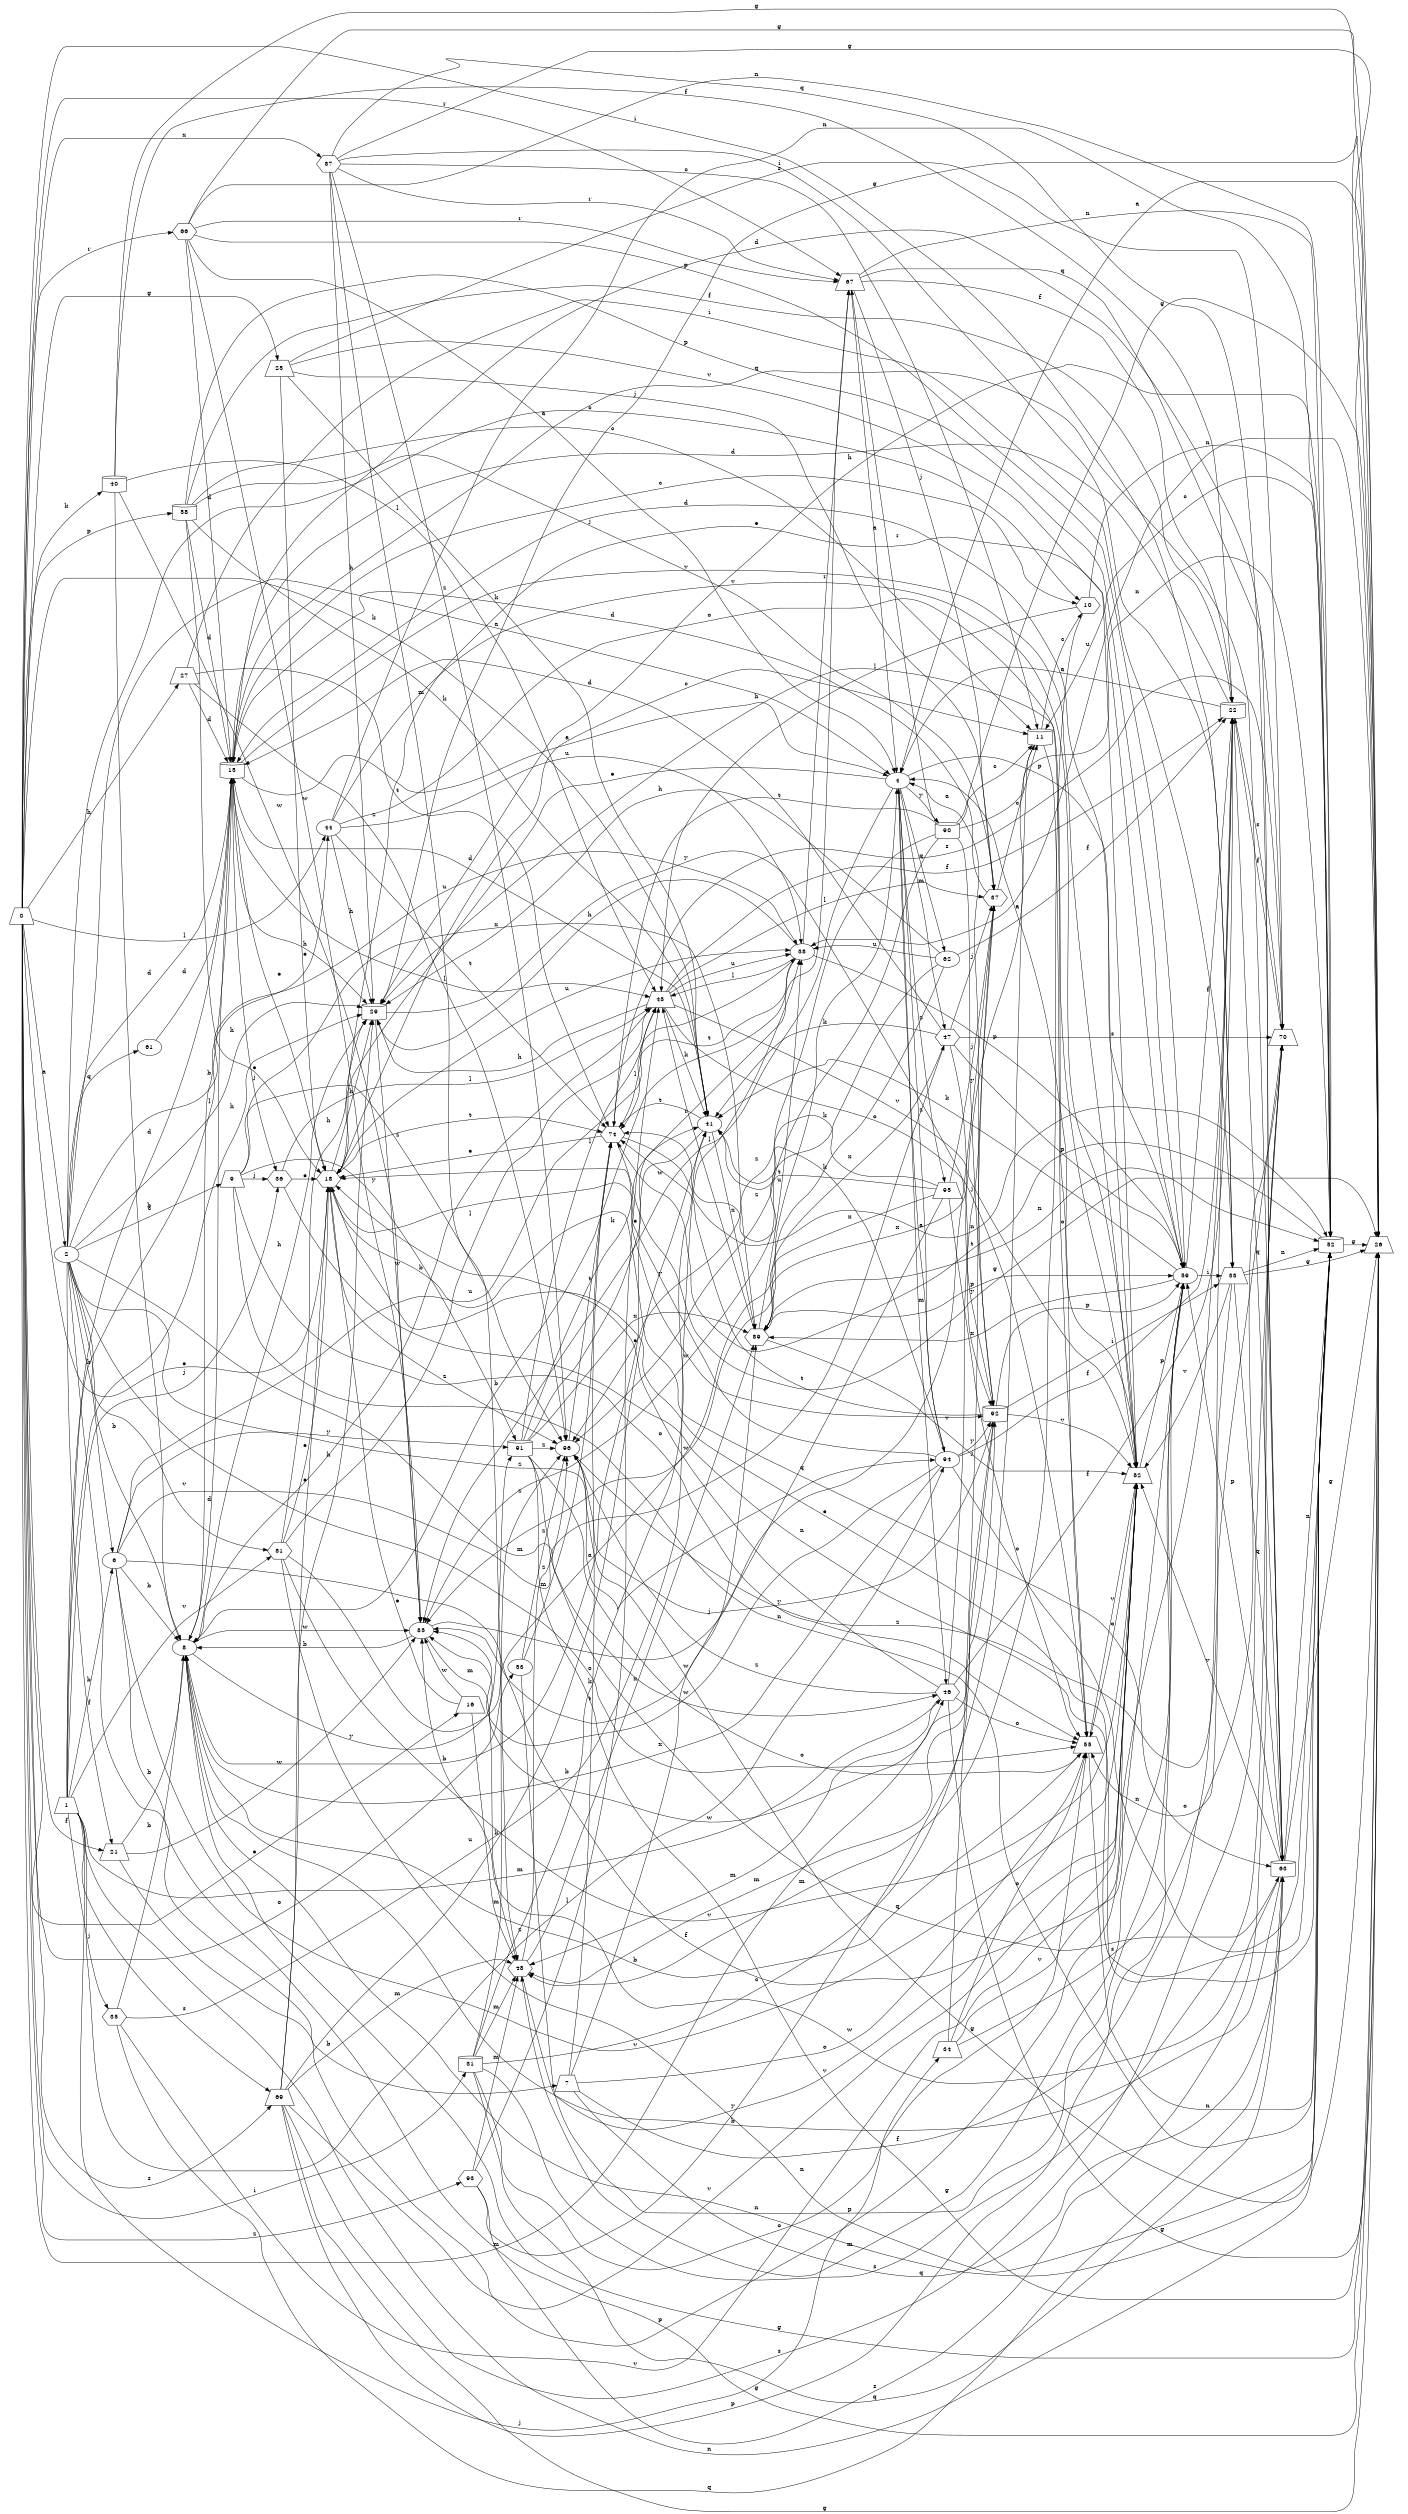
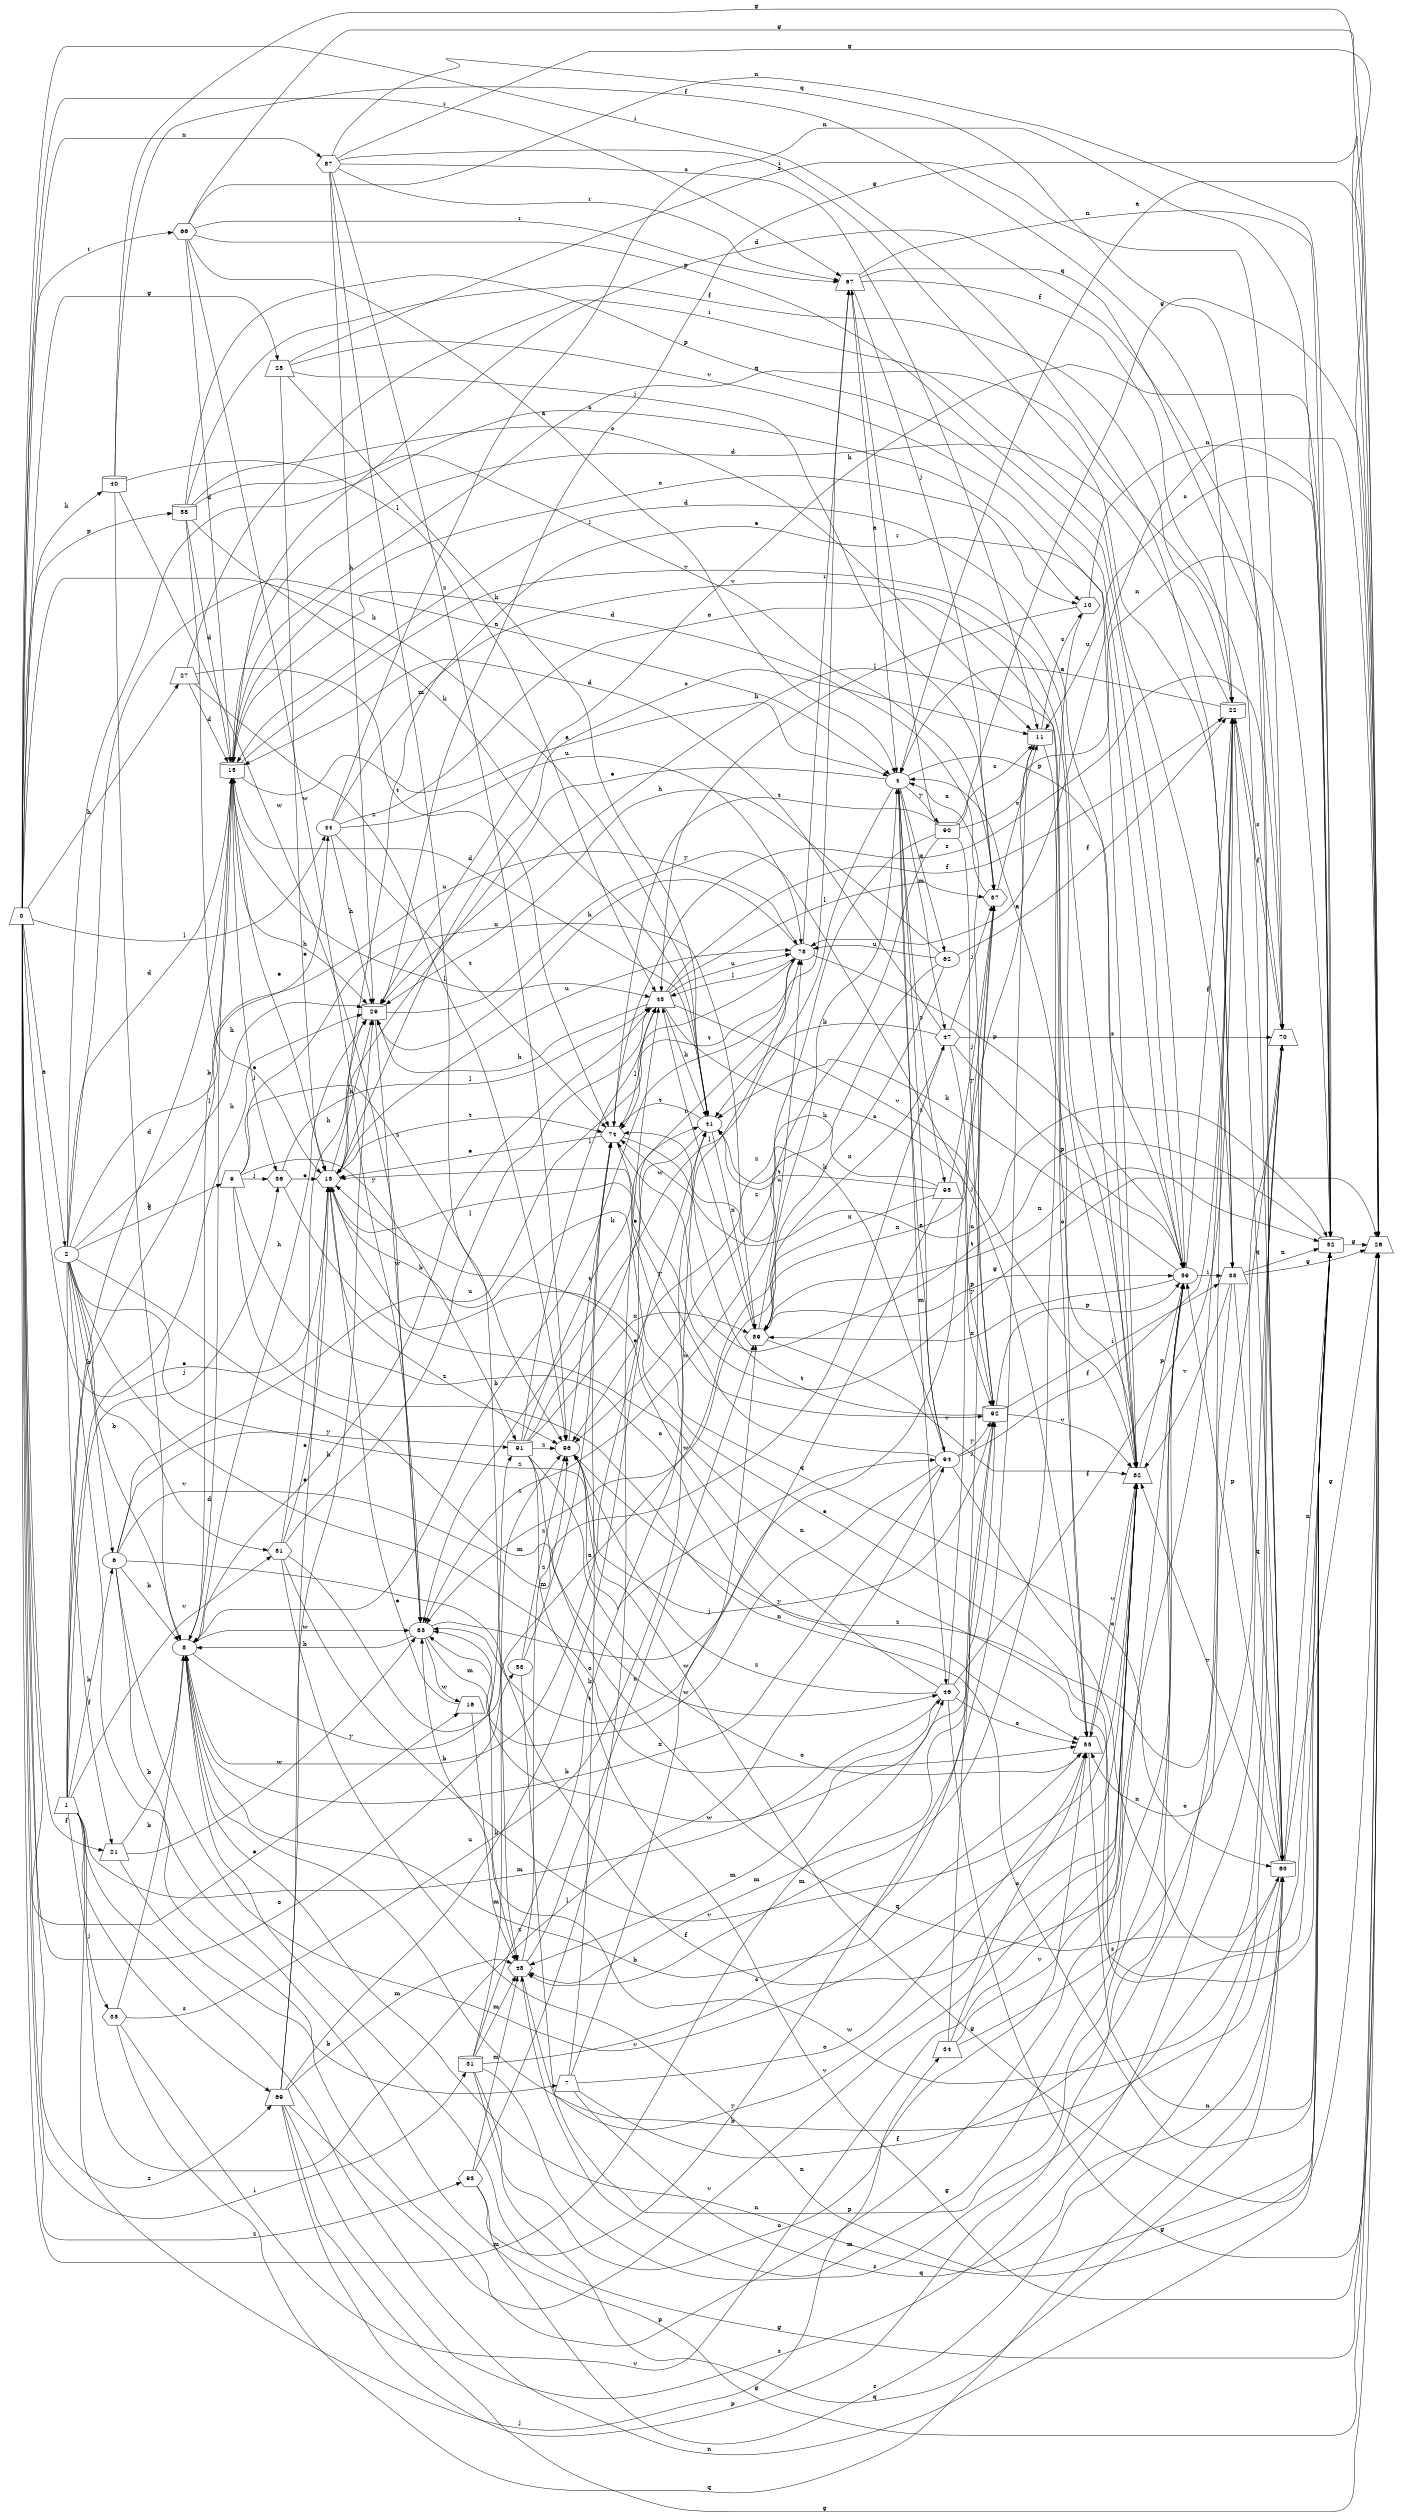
  strict digraph {
    rankdir=LR
    node [shape=trapezium]
    2 [shape=ellipse]
    0
    16
    18 [shape=hexagon]
    21
    25
    27
    31 [shape=cylinder]
    33
    40 [shape=cylinder]
    41 [shape=ellipse]
    44 [shape=ellipse]
    46 [shape=hexagon]
    53 [shape=ellipse]
    58 [shape=cylinder]
    66 [shape=hexagon]
    67
    69
    87 [shape=hexagon]
    93 [shape=hexagon]
    6 [shape=ellipse]
    15 [shape=cylinder]
    29 [shape=cylinder]
    81 [shape=hexagon]
    94 [shape=ellipse]
    4 [shape=ellipse]
    7
    8 [shape=ellipse]
    9
    10 [shape=hexagon]
    55
-   61 [shape=ellipse]
-   78 [shape=ellipse label=38]
+   78 [shape=ellipse]
    85 [shape=ellipse]
    48 [shape=hexagon]
    63 [shape=cylinder]
    74 [shape=hexagon]
    96 [shape=ellipse]
    11 [shape=cylinder]
    92 [shape=cylinder]
    59 [shape=ellipse]
    82
    70
    37 [shape=hexagon]
    52 [shape=cylinder]
    26
    22 [shape=cylinder]
    45
    89 [shape=hexagon]
    1
    34
    35 [shape=hexagon]
    36 [shape=hexagon]
    47 [shape=hexagon]
    91 [shape=cylinder]
    62 [shape=ellipse]
    90 [shape=cylinder]
    95
    2 -> 21 [label=f]
    2 -> 46 [label=m]
    2 -> 6 [label=b]
    2 -> 15 [label=d]
    2 -> 29 [label=h]
    2 -> 81 [label=v]
    2 -> 94 [label=z]
    2 -> 4 [label=a]
    2 -> 7 [label=b]
    2 -> 8 [label=b]
    2 -> 9 [label=c]
    2 -> 10 [label=c]
    2 -> 55 [label=o]
-   2 -> 61 [label=q]
    2 -> 78 [label=u]
    0 -> 2 [label=a]
    0 -> 16 [label=e]
    0 -> 18 [label=e]
    0 -> 21 [label=f]
    0 -> 25 [label=g]
    0 -> 27 [label=h]
    0 -> 31 [label=i]
    0 -> 33 [label=i]
    0 -> 40 [label=k]
    0 -> 41 [label=k]
    0 -> 44 [label=l]
    0 -> 46 [label=m]
    0 -> 53 [label=o]
    0 -> 58 [label=p]
    0 -> 66 [label=r]
    0 -> 67 [label=r]
    0 -> 69 [label=s]
    0 -> 87 [label=x]
    0 -> 93 [label=z]
    16 -> 18 [label=e]
-   16 -> 85 [label=w]
+   85 -> 16 [label=w]
    16 -> 48 [label=m]
    18 -> 29 [label=h]
    18 -> 78 [label=u]
    18 -> 63 [label=q]
    18 -> 74 [label=t]
    18 -> 96 [label=z]
    18 -> 11 [label=c]
    18 -> 92 [label=y]
    21 -> 8 [label=b]
    21 -> 85 [label=w]
    21 -> 59 [label=p]
    25 -> 18 [label=e]
    25 -> 41 [label=k]
    25 -> 82 [label=v]
    25 -> 70 [label=s]
    25 -> 37 [label=j]
    27 -> 33 [label=i]
    27 -> 15 [label=d]
    27 -> 74 [label=t]
    27 -> 96 [label=z]
    31 -> 41 [label=k]
    31 -> 55 [label=o]
    31 -> 48 [label=m]
    31 -> 63 [label=q]
    31 -> 96 [label=z]
    31 -> 11 [label=c]
    31 -> 70 [label=s]
    33 -> 63 [label=q]
    33 -> 96 [label=z]
    33 -> 82 [label=v]
    33 -> 52 [label=n]
    33 -> 26 [label=g]
    40 -> 8 [label=b]
    40 -> 85 [label=w]
    40 -> 26 [label=g]
    40 -> 22 [label=f]
    40 -> 45 [label=l]
    41 -> 15 [label=d]
    41 -> 8 [label=b]
    41 -> 74 [label=t]
    41 -> 89 [label=x]
    44 -> 29 [label=h]
    44 -> 55 [label=o]
    44 -> 78 [label=u]
    44 -> 74 [label=t]
    44 -> 82 [label=v]
    44 -> 52 [label=n]
    46 -> 18 [label=e]
    46 -> 55 [label=o]
    46 -> 48 [label=m]
    46 -> 96 [label=z]
    46 -> 37 [label=j]
    46 -> 26 [label=g]
    46 -> 22 [label=f]
    53 -> 74 [label=t]
    53 -> 96 [label=z]
    53 -> 59 [label=p]
    58 -> 18 [label=e]
    58 -> 41 [label=k]
    58 -> 15 [label=d]
    58 -> 11 [label=c]
    58 -> 59 [label=p]
    58 -> 37 [label=j]
    58 -> 22 [label=f]
    66 -> 67 [label=r]
    66 -> 15 [label=d]
    66 -> 4 [label=a]
    66 -> 85 [label=w]
    66 -> 59 [label=p]
    66 -> 52 [label=n]
    66 -> 26 [label=g]
    67 -> 4 [label=a]
    67 -> 63 [label=q]
    67 -> 37 [label=j]
    67 -> 52 [label=n]
    67 -> 22 [label=f]
    69 -> 18 [label=e]
    69 -> 41 [label=k]
    69 -> 29 [label=h]
    69 -> 48 [label=m]
    69 -> 59 [label=p]
    69 -> 82 [label=v]
    69 -> 70 [label=s]
    69 -> 26 [label=g]
    87 -> 33 [label=i]
    87 -> 67 [label=r]
    87 -> 29 [label=h]
    87 -> 48 [label=m]
    87 -> 63 [label=q]
    87 -> 96 [label=z]
    87 -> 11 [label=c]
    87 -> 26 [label=g]
    93 -> 48 [label=m]
    93 -> 92 [label=y]
    93 -> 70 [label=s]
    93 -> 45 [label=l]
    6 -> 8 [label=b]
    6 -> 78 [label=u]
    6 -> 82 [label=v]
    6 -> 26 [label=g]
    6 -> 22 [label=f]
    6 -> 47 [label=m]
    6 -> 91 [label=y]
    15 -> 18 [label=e]
    15 -> 29 [label=h]
    15 -> 4 [label=a]
    15 -> 8 [label=b]
    15 -> 10 [label=c]
    15 -> 63 [label=q]
    15 -> 82 [label=v]
    15 -> 45 [label=l]
    15 -> 36 [label=j]
    29 -> 85 [label=w]
    29 -> 92 [label=y]
    29 -> 26 [label=g]
    81 -> 18 [label=e]
    81 -> 29 [label=h]
    81 -> 4 [label=a]
    81 -> 82 [label=v]
    81 -> 52 [label=n]
    81 -> 45 [label=l]
    94 -> 18 [label=e]
    94 -> 41 [label=k]
    94 -> 4 [label=a]
    94 -> 8 [label=b]
    94 -> 85 [label=w]
    94 -> 92 [label=y]
    94 -> 52 [label=n]
    94 -> 22 [label=f]
    4 -> 18 [label=e]
    4 -> 46 [label=m]
    4 -> 94 [label=z]
    4 -> 85 [label=w]
    4 -> 59 [label=p]
    4 -> 47 [label=m]
    4 -> 62 [label=q]
    4 -> 90 [label=y]
    4 -> 95 [label=z]
    7 -> 55 [label=o]
    7 -> 63 [label=q]
    7 -> 74 [label=t]
    7 -> 22 [label=f]
    7 -> 89 [label=x]
    8 -> 15 [label=d]
    8 -> 29 [label=h]
    8 -> 85 [label=w]
    8 -> 52 [label=n]
    8 -> 26 [label=g]
    8 -> 91 [label=y]
    9 -> 55 [label=o]
    9 -> 96 [label=z]
    9 -> 52 [label=n]
    9 -> 89 [label=x]
    9 -> 36 [label=j]
    9 -> 91 [label=y]
    10 -> 48 [label=m]
    10 -> 52 [label=n]
    10 -> 45 [label=l]
    55 -> 8 [label=b]
    55 -> 82 [label=v]
    55 -> 52 [label=n]
-   61 -> 15 [label=d]
    78 -> 67 [label=r]
    78 -> 29 [label=h]
    78 -> 8 [label=b]
    78 -> 74 [label=t]
    78 -> 59 [label=p]
    78 -> 45 [label=l]
    85 -> 8 [label=b]
    85 -> 48 [label=m]
    85 -> 37 [label=j]
    48 -> 96 [label=z]
    48 -> 82 [label=v]
    48 -> 89 [label=x]
    63 -> 8 [label=b]
    63 -> 85 [label=w]
    63 -> 59 [label=p]
    63 -> 82 [label=v]
    63 -> 52 [label=n]
    63 -> 26 [label=g]
    74 -> 18 [label=e]
    74 -> 70 [label=s]
    74 -> 52 [label=n]
    74 -> 26 [label=g]
    74 -> 45 [label=l]
    96 -> 74 [label=t]
    96 -> 92 [label=y]
    96 -> 26 [label=g]
    11 -> 10 [label=c]
    11 -> 55 [label=o]
    11 -> 89 [label=x]
    92 -> 33 [label=i]
    92 -> 4 [label=a]
    92 -> 85 [label=w]
    92 -> 48 [label=m]
    92 -> 74 [label=t]
    92 -> 59 [label=p]
    92 -> 82 [label=v]
    59 -> 18 [label=e]
    59 -> 33 [label=i]
    59 -> 41 [label=k]
    59 -> 48 [label=m]
    59 -> 22 [label=f]
    59 -> 89 [label=x]
    82 -> 15 [label=d]
    82 -> 29 [label=h]
    82 -> 4 [label=a]
    82 -> 55 [label=o]
    82 -> 59 [label=p]
    70 -> 15 [label=d]
    70 -> 55 [label=o]
    70 -> 22 [label=f]
    37 -> 15 [label=d]
    37 -> 11 [label=c]
    52 -> 18 [label=e]
    52 -> 29 [label=h]
    52 -> 74 [label=t]
    52 -> 11 [label=c]
    52 -> 26 [label=g]
    26 -> 4 [label=a]
    26 -> 78 [label=u]
    22 -> 15 [label=d]
    22 -> 4 [label=a]
    22 -> 63 [label=q]
    22 -> 70 [label=s]
    45 -> 41 [label=k]
    45 -> 29 [label=h]
    45 -> 8 [label=b]
    45 -> 55 [label=o]
    45 -> 78 [label=u]
    45 -> 82 [label=v]
    45 -> 37 [label=l]
    45 -> 22 [label=f]
    89 -> 78 [label=u]
    89 -> 59 [label=p]
    89 -> 82 [label=v]
    89 -> 52 [label=n]
    89 -> 45 [label=l]
    1 -> 44 [label=l]
    1 -> 46 [label=m]
    1 -> 69 [label=s]
    1 -> 6 [label=b]
    1 -> 15 [label=d]
    1 -> 29 [label=h]
    1 -> 81 [label=v]
    1 -> 94 [label=z]
    1 -> 52 [label=n]
    1 -> 34 [label=j]
    1 -> 35 [label=j]
    1 -> 36 [label=j]
    34 -> 55 [label=o]
    34 -> 82 [label=v]
    34 -> 70 [label=s]
    34 -> 37 [label=j]
    35 -> 8 [label=b]
    35 -> 78 [label=u]
    35 -> 63 [label=q]
    35 -> 82 [label=v]
    36 -> 18 [label=e]
    36 -> 52 [label=n]
    36 -> 45 [label=l]
    47 -> 41 [label=k]
    47 -> 15 [label=d]
    47 -> 92 [label=y]
    47 -> 59 [label=p]
    47 -> 70 [label=s]
    47 -> 37 [label=j]
    47 -> 89 [label=x]
    91 -> 41 [label=k]
    91 -> 67 [label=r]
    91 -> 55 [label=o]
    91 -> 63 [label=q]
    91 -> 96 [label=z]
    91 -> 26 [label=g]
    91 -> 45 [label=l]
    91 -> 89 [label=x]
    62 -> 29 [label=h]
    62 -> 78 [label=u]
    62 -> 85 [label=w]
    62 -> 96 [label=z]
    62 -> 22 [label=f]
    90 -> 67 [label=r]
    90 -> 85 [label=w]
    90 -> 74 [label=t]
    90 -> 96 [label=z]
    90 -> 11 [label=c]
    90 -> 92 [label=y]
    90 -> 52 [label=n]
    90 -> 26 [label=g]
    95 -> 41 [label=k]
-   95 -> 55 [label=o]
    95 -> 85 [label=w]
    95 -> 74 [label=t]
    95 -> 37 [label=j]
    95 -> 89 [label=x]
  }
